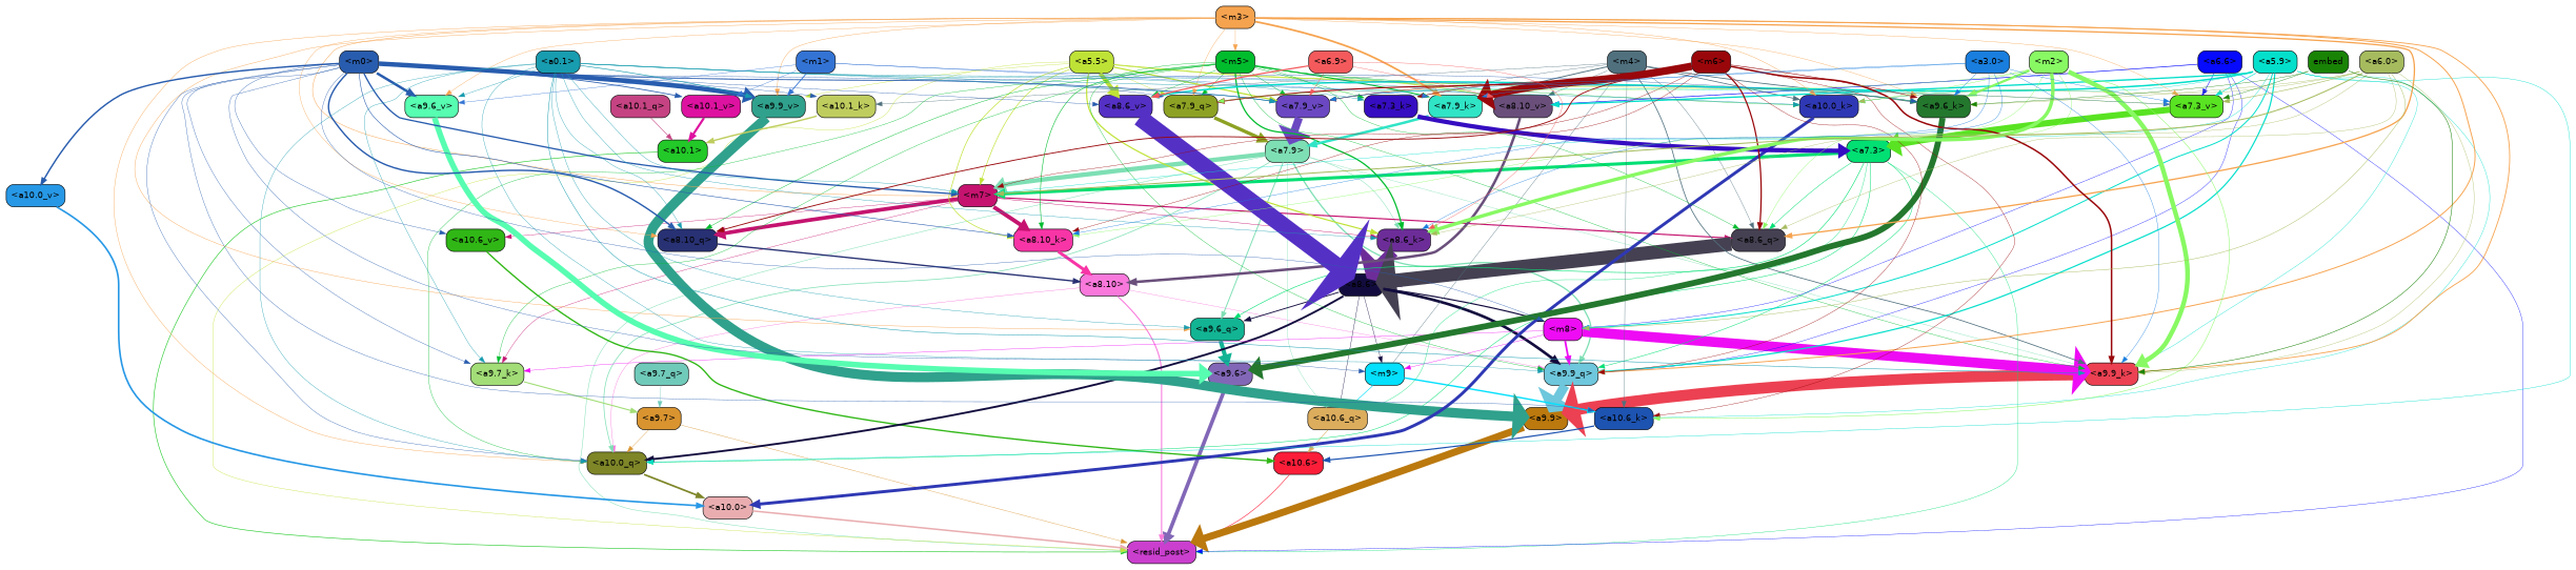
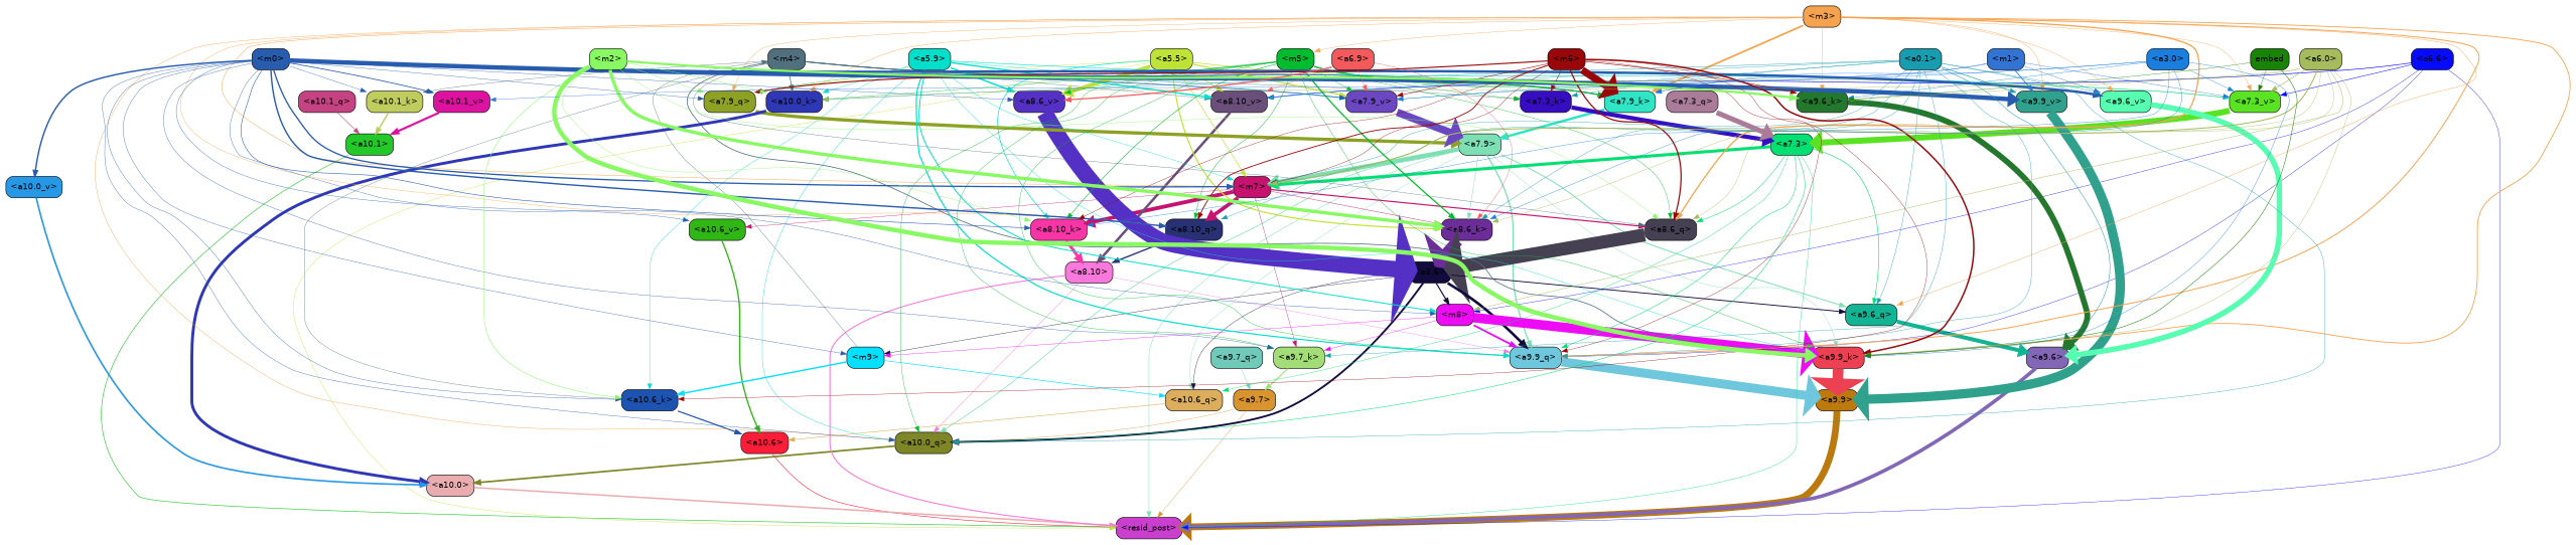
  strict digraph {
    splines=true
    node [color=black fontname=Helvetica shape=box style="filled, rounded"]
    edge [color="#285cae" penwidth=0.6]
    "<a10.6>" [fillcolor="#fc1e39"]
    "<resid_post>" [fillcolor="#ca3fce"]
    "<a10.1>" [fillcolor="#22c928"]
    "<a10.0>" [fillcolor="#e9adb0"]
    "<a9.9>" [fillcolor="#bb790e"]
    "<a9.7>" [fillcolor="#d99430"]
    "<a10.0_q>" [fillcolor="#7e8628"]
    "<a9.6>" [fillcolor="#8267b7"]
    "<a8.10>" [fillcolor="#f878db"]
    "<a9.9_q>" [fillcolor="#6ec7dc"]
    "<a7.9>" [fillcolor="#7edfb4"]
    "<a10.6_q>" [fillcolor="#dcad5d"]
    "<m7>" [fillcolor="#c5136f"]
    "<a9.6_q>" [fillcolor="#12b494"]
    "<a9.9_k>" [fillcolor="#ec4152"]
    "<a8.6_k>" [fillcolor="#6d2d99"]
    "<a8.6_q>" [fillcolor="#454152"]
    "<a8.10_k>" [fillcolor="#f835a6"]
    "<a10.6_v>" [fillcolor="#30b716"]
    "<a9.7_k>" [fillcolor="#a2dd77"]
    "<a8.10_q>" [fillcolor="#283173"]
    "<a8.6>" [fillcolor="#120c3e"]
    "<m8>" [fillcolor="#ee0cf4"]
    "<m9>" [fillcolor="#04e0fd"]
    "<a7.3>" [fillcolor="#02df73"]
    "<a6.6>" [fillcolor="#060afd"]
    "<a8.10_v>" [fillcolor="#6a4f7b"]
    "<a7.3_v>" [fillcolor="#59e322"]
    "<a10.6_k>" [fillcolor="#1d53b1"]
    "<m4>" [fillcolor="#50707e"]
    "<a5.5>" [fillcolor="#bfe236"]
    "<a9.9_v>" [fillcolor="#30a18c"]
    "<a8.6_v>" [fillcolor="#5530c5"]
    "<a7.9_q>" [fillcolor="#8da224"]
    "<a7.9_v>" [fillcolor="#6b48c2"]
    "<a10.1_q>" [fillcolor="#c54382"]
    "<a10.1_k>" [fillcolor="#bfcd5e"]
    "<a10.0_k>" [fillcolor="#2f38b4"]
    "<a10.1_v>" [fillcolor="#de12a0"]
    "<a10.0_v>" [fillcolor="#2798e6"]
    "<m5>" [fillcolor="#01bc2d"]
    "<a9.6_k>" [fillcolor="#24782e"]
    "<a7.9_k>" [fillcolor="#30e4c6"]
    "<a7.3_k>" [fillcolor="#360dc1"]
    "<a5.9>" [fillcolor="#04dfcb"]
    "<m3>" [fillcolor="#f6a34f"]
    "<a9.6_v>" [fillcolor="#57fdb1"]
    "<m0>" [fillcolor="#285cae"]
    "<a0.1>" [fillcolor="#189caf"]
    "<m6>" [fillcolor="#99070b"]
    "<m2>" [fillcolor="#88f963"]
    "<a6.0>" [fillcolor="#a5bb5d"]
    "<m1>" [fillcolor="#3373d4"]
    "<a9.7_q>" [fillcolor="#70caba"]
    "<a3.0>" [fillcolor="#197ede"]
    embed [fillcolor="#198306"]
    "<a6.9>" [fillcolor="#f45a5c"]
+   "<a7.3_q>" [fillcolor="#ab7c9a"]
    "<a10.6>" -> "<resid_post>" [color="#fc1e39" penwidth=0.9498605728149414]
    "<a10.1>" -> "<resid_post>" [color="#22c928" penwidth=1.0084514617919922]
    "<a10.0>" -> "<resid_post>" [color="#e9adb0" penwidth=2.5814952850341797]
    "<a9.9>" -> "<resid_post>" [color="#bb790e" penwidth=11.610888481140137]
    "<a9.7>" -> "<resid_post>" [color="#d99430"]
    "<a9.7>" -> "<a10.0_q>" [color="#d99430"]
    "<a10.0_q>" -> "<a10.0>" [color="#7e8628" penwidth=2.905670166015625]
    "<a9.6>" -> "<resid_post>" [color="#8267b7" penwidth=6.121421813964844]
    "<a8.10>" -> "<resid_post>" [color="#f878db" penwidth=1.7841739654541016]
    "<a8.10>" -> "<a10.0_q>" [color="#f878db" penwidth=0.6612663269042969]
    "<a8.10>" -> "<a9.9_q>" [color="#f878db"]
    "<a9.9_q>" -> "<a9.9>" [color="#6ec7dc" penwidth=15.310546875]
    "<a7.9>" -> "<resid_post>" [color="#7edfb4" penwidth=0.8109169006347656]
    "<a7.9>" -> "<a10.0_q>" [color="#7edfb4" penwidth=1.19378662109375]
    "<a7.9>" -> "<a9.9_q>" [color="#7edfb4" penwidth=2.1764984130859375]
    "<a7.9>" -> "<a10.6_q>" [color="#7edfb4"]
    "<a7.9>" -> "<m7>" [color="#7edfb4" penwidth=7.3899383544921875]
    "<a7.9>" -> "<a9.6_q>" [color="#7edfb4" penwidth=1.6184196472167969]
    "<a7.9>" -> "<a9.9_k>" [color="#7edfb4"]
    "<a7.9>" -> "<a8.6_k>" [color="#7edfb4" penwidth=0.7570610046386719]
    "<a10.6_q>" -> "<a10.6>" [color="#dcad5d" penwidth=0.9244728088378906]
    "<m7>" -> "<a8.6_k>" [color="#c5136f" penwidth=0.6821136474609375]
    "<m7>" -> "<a8.6_q>" [color="#c5136f" penwidth=1.9677276611328125]
    "<m7>" -> "<a8.10_k>" [color="#c5136f" penwidth=6.505390167236328]
    "<m7>" -> "<a10.6_v>" [color="#c5136f"]
    "<m7>" -> "<a9.7_k>" [color="#c5136f"]
    "<m7>" -> "<a8.10_q>" [color="#c5136f" penwidth=6.2237091064453125]
    "<a9.6_q>" -> "<a9.6>" [color="#12b494" penwidth=6.823722839355469]
    "<a9.9_k>" -> "<a9.9>" [color="#ec4152" penwidth=17.953022003173828]
    "<a8.6_k>" -> "<a8.6>" [color="#6d2d99" penwidth=19.114789962768555]
    "<a8.6_q>" -> "<a8.6>" [color="#454152" penwidth=22.21251106262207]
    "<a8.10_k>" -> "<a8.10>" [color="#f835a6" penwidth=5.009056091308594]
    "<a10.6_v>" -> "<a10.6>" [color="#30b716" penwidth=2.290935516357422]
    "<a9.7_k>" -> "<a9.7>" [color="#a2dd77" penwidth=1.85101318359375]
    "<a8.10_q>" -> "<a8.10>" [color="#283173" penwidth=2.2933731079101562]
    "<a8.6>" -> "<a10.0_q>" [color="#120c3e" penwidth=3.1841888427734375]
    "<a8.6>" -> "<a9.9_q>" [color="#120c3e" penwidth=4.482503890991211]
    "<a8.6>" -> "<a10.6_q>" [color="#120c3e"]
    "<a8.6>" -> "<a9.6_q>" [color="#120c3e" penwidth=1.515838623046875]
    "<a8.6>" -> "<m8>" [color="#120c3e" penwidth=1.972564697265625]
    "<a8.6>" -> "<m9>" [color="#120c3e"]
    "<m8>" -> "<a9.9_q>" [color="#ee0cf4" penwidth=3.073810577392578]
    "<m8>" -> "<a9.9_k>" [color="#ee0cf4" penwidth=16.255420684814453]
    "<m8>" -> "<a9.7_k>" [color="#ee0cf4"]
    "<m8>" -> "<m9>" [color="#ee0cf4"]
    "<m9>" -> "<a10.6_q>" [color="#04e0fd" penwidth=1.0384025573730469]
    "<m9>" -> "<a10.6_k>" [color="#04e0fd" penwidth=2.371124267578125]
    "<m9>" -> "<m4>" [color="#50707e"]
    "<a7.3>" -> "<resid_post>" [color="#02df73"]
    "<a7.3>" -> "<a10.0_q>" [color="#02df73" penwidth=0.8208656311035156]
    "<a7.3>" -> "<a9.9_q>" [color="#02df73" penwidth=0.8119163513183594]
    "<a7.3>" -> "<a10.6_q>" [color="#02df73"]
    "<a7.3>" -> "<m7>" [color="#02df73" penwidth=5.189311981201172]
    "<a7.3>" -> "<a9.6_q>" [color="#02df73" penwidth=0.9649925231933594]
    "<a7.3>" -> "<a8.6_q>" [color="#02df73" penwidth=0.7801322937011719]
    "<a6.6>" -> "<resid_post>" [color="#060afd"]
    "<a6.6>" -> "<a9.9_q>" [color="#060afd"]
    "<a6.6>" -> "<m8>" [color="#060afd"]
    "<a6.6>" -> "<a8.10_v>" [color="#060afd" penwidth=1.0661506652832031]
    "<a6.6>" -> "<a7.3_v>" [color="#060afd" penwidth=0.8506813049316406]
    "<a8.10_v>" -> "<a8.10>" [color="#6a4f7b" penwidth=4.248416900634766]
    "<a7.3_v>" -> "<a7.3>" [color="#59e322" penwidth=10.205863952636719]
    "<a10.6_k>" -> "<a10.6>" [color="#1d53b1" penwidth=2.0319366455078125]
    "<m4>" -> "<a9.9_k>" [color="#50707e" penwidth=1.3186264038085938]
    "<m4>" -> "<a8.6_q>" [color="#50707e"]
    "<m4>" -> "<a8.10_v>" [color="#50707e"]
    "<m4>" -> "<a10.6_k>" [color="#50707e"]
    "<m4>" -> "<a10.1_k>" [color="#50707e"]
    "<m4>" -> "<a10.0_k>" [color="#50707e" penwidth=1.230804443359375]
    "<m4>" -> "<a9.6_k>" [color="#50707e" penwidth=1.3722038269042969]
    "<m4>" -> "<a7.9_k>" [color="#50707e" penwidth=1.5913276672363281]
    "<m4>" -> "<a7.3_k>" [color="#50707e"]
    "<a5.5>" -> "<resid_post>" [color="#bfe236"]
    "<a5.5>" -> "<m7>" [color="#bfe236" penwidth=1.0865592956542969]
    "<a5.5>" -> "<a8.6_k>" [color="#bfe236" penwidth=2.00030517578125]
-   "<a5.5>" -> "<a8.10_k>" [color="#bfe236" penwidth=1.1390800476074219]
+   "<a5.5>" -> "<a8.10_k>" [color="#04dfcb" penwidth=1.1390800476074219]
    "<a5.5>" -> "<a8.10_v>" [color="#bfe236" penwidth=1.4206085205078125]
    "<a5.5>" -> "<a7.3_v>" [color="#bfe236" penwidth=0.8107681274414062]
    "<a5.5>" -> "<a9.9_v>" [color="#bfe236"]
    "<a5.5>" -> "<a8.6_v>" [color="#bfe236" penwidth=6.534294128417969]
    "<a5.5>" -> "<a7.9_q>" [color="#bfe236"]
    "<a5.5>" -> "<a7.9_v>" [color="#bfe236" penwidth=2.0819549560546875]
    "<a9.9_v>" -> "<a9.9>" [color="#30a18c" penwidth=15.728643417358398]
    "<a8.6_v>" -> "<a8.6>" [color="#5530c5" penwidth=27.461654663085938]
    "<a7.9_q>" -> "<a7.9>" [color="#8da224" penwidth=5.6087493896484375]
    "<a7.9_v>" -> "<a7.9>" [color="#6b48c2" penwidth=12.677261352539062]
    "<a10.1_q>" -> "<a10.1>" [color="#c54382" penwidth=0.9268798828125]
    "<a10.1_k>" -> "<a10.1>" [color="#bfcd5e" penwidth=2.4037628173828125]
    "<a10.0_k>" -> "<a10.0>" [color="#2f38b4" penwidth=4.9319305419921875]
    "<a10.1_v>" -> "<a10.1>" [color="#de12a0" penwidth=3.6398468017578125]
    "<a10.0_v>" -> "<a10.0>" [color="#2798e6" penwidth=2.7666168212890625]
    "<m5>" -> "<a10.0_q>" [color="#01bc2d"]
    "<m5>" -> "<a9.9_q>" [color="#01bc2d"]
    "<m5>" -> "<a9.9_k>" [color="#01bc2d"]
    "<m5>" -> "<a8.6_k>" [color="#01bc2d" penwidth=2.1219520568847656]
    "<m5>" -> "<a8.6_q>" [color="#01bc2d"]
    "<m5>" -> "<a8.10_k>" [color="#01bc2d" penwidth=0.9238471984863281]
    "<m5>" -> "<a9.7_k>" [color="#01bc2d"]
    "<m5>" -> "<a8.10_q>" [color="#01bc2d" penwidth=0.7198371887207031]
    "<m5>" -> "<a8.6_v>" [color="#01bc2d"]
    "<m5>" -> "<a7.9_q>" [color="#01bc2d"]
    "<m5>" -> "<a7.9_v>" [color="#01bc2d"]
    "<m5>" -> "<a10.0_k>" [color="#01bc2d"]
    "<m5>" -> "<a9.6_k>" [color="#01bc2d" penwidth=0.7197036743164062]
    "<m5>" -> "<a7.9_k>" [color="#01bc2d" penwidth=1.7779998779296875]
    "<m5>" -> "<a7.3_k>" [color="#01bc2d"]
    "<a9.6_k>" -> "<a9.6>" [color="#24782e" penwidth=9.787818908691406]
    "<a7.9_k>" -> "<a7.9>" [color="#30e4c6" penwidth=4.179893493652344]
    "<a7.3_k>" -> "<a7.3>" [color="#360dc1" penwidth=7.138481140136719]
    "<a5.9>" -> "<a10.0_q>" [color="#04dfcb" penwidth=0.6463394165039062]
    "<a5.9>" -> "<a9.9_q>" [color="#04dfcb" penwidth=2.019031524658203]
    "<a5.9>" -> "<m7>" [color="#04dfcb"]
    "<a5.9>" -> "<a9.9_k>" [color="#04dfcb"]
    "<a5.9>" -> "<m8>" [color="#04dfcb" penwidth=1.6550712585449219]
    "<a5.9>" -> "<a8.10_v>" [color="#04dfcb" penwidth=2.2765426635742188]
    "<a5.9>" -> "<a7.3_v>" [color="#04dfcb" penwidth=0.9861984252929688]
    "<a5.9>" -> "<a10.6_k>" [color="#04dfcb"]
    "<a5.9>" -> "<a8.6_v>" [color="#04dfcb" penwidth=2.4934005737304688]
    "<a5.9>" -> "<a7.9_v>" [color="#04dfcb"]
    "<a5.9>" -> "<a10.0_k>" [color="#04dfcb"]
    "<m3>" -> "<a10.0_q>" [color="#f6a34f" penwidth=0.6597442626953125]
    "<m3>" -> "<a9.9_q>" [color="#f6a34f" penwidth=1.6276321411132812]
    "<m3>" -> "<m7>" [color="#f6a34f" penwidth=0.7659339904785156]
    "<m3>" -> "<a9.6_q>" [color="#f6a34f" penwidth=0.6724472045898438]
    "<m3>" -> "<a9.9_k>" [color="#f6a34f" penwidth=1.4574642181396484]
    "<m3>" -> "<a8.6_q>" [color="#f6a34f" penwidth=2.1676406860351562]
    "<m3>" -> "<a8.10_q>" [color="#f6a34f"]
    "<m3>" -> "<a7.3_v>" [color="#f6a34f"]
    "<m3>" -> "<a9.9_v>" [color="#f6a34f" penwidth=0.6589469909667969]
    "<m3>" -> "<a7.9_q>" [color="#f6a34f"]
    "<m3>" -> "<a10.0_k>" [color="#f6a34f" penwidth=0.6506614685058594]
    "<m3>" -> "<m5>" [color="#f6a34f"]
    "<m3>" -> "<a9.6_k>" [color="#f6a34f"]
    "<m3>" -> "<a7.9_k>" [color="#f6a34f" penwidth=2.978912353515625]
    "<m3>" -> "<a9.6_v>" [color="#f6a34f"]
    "<a9.6_v>" -> "<a9.6>" [color="#57fdb1" penwidth=9.212547302246094]
    "<m0>" -> "<a10.0_q>"
    "<m0>" -> "<m7>" [penwidth=2.224945068359375]
    "<m0>" -> "<a8.10_k>" [penwidth=0.9220962524414062]
    "<m0>" -> "<a10.6_v>"
    "<m0>" -> "<a9.7_k>"
    "<m0>" -> "<a8.10_q>" [penwidth=2.3761940002441406]
    "<m0>" -> "<m8>"
    "<m0>" -> "<m9>"
    "<m0>" -> "<a10.6_k>"
    "<m0>" -> "<a9.9_v>" [penwidth=7.537467956542969]
    "<m0>" -> "<a8.6_v>"
    "<m0>" -> "<a7.9_q>"
    "<m0>" -> "<a7.9_v>" [penwidth=1.2114486694335938]
    "<m0>" -> "<a10.1_k>"
    "<m0>" -> "<a10.1_v>" [penwidth=1.3360328674316406]
    "<m0>" -> "<a10.0_v>" [penwidth=2.4083595275878906]
    "<m0>" -> "<a9.6_k>"
    "<m0>" -> "<a9.6_v>" [penwidth=4.1688385009765625]
    "<a0.1>" -> "<a10.0_q>" [color="#189caf"]
    "<a0.1>" -> "<a9.9_q>" [color="#189caf"]
    "<a0.1>" -> "<m7>" [color="#189caf"]
    "<a0.1>" -> "<a9.6_q>" [color="#189caf"]
    "<a0.1>" -> "<a9.9_k>" [color="#189caf" penwidth=0.81341552734375]
    "<a0.1>" -> "<a8.6_k>" [color="#189caf"]
    "<a0.1>" -> "<a9.7_k>" [color="#189caf"]
    "<a0.1>" -> "<a8.10_q>" [color="#189caf"]
    "<a0.1>" -> "<a8.10_v>" [color="#189caf"]
    "<a0.1>" -> "<a9.9_v>" [color="#189caf" penwidth=1.062591552734375]
    "<a0.1>" -> "<a7.9_v>" [color="#189caf"]
    "<a0.1>" -> "<a10.0_k>" [color="#189caf" penwidth=0.6768684387207031]
    "<a0.1>" -> "<a7.3_k>" [color="#189caf"]
    "<a0.1>" -> "<a9.6_v>" [color="#189caf"]
    "<m6>" -> "<a9.9_q>" [color="#99070b"]
    "<m6>" -> "<m7>" [color="#99070b"]
    "<m6>" -> "<a9.9_k>" [color="#99070b" penwidth=2.533975601196289]
    "<m6>" -> "<a8.6_q>" [color="#99070b" penwidth=2.0796165466308594]
    "<m6>" -> "<a8.10_k>" [color="#99070b"]
    "<m6>" -> "<a8.10_q>" [color="#99070b" penwidth=1.4854621887207031]
    "<m6>" -> "<a10.6_k>" [color="#99070b"]
    "<m6>" -> "<a7.9_q>" [color="#99070b" penwidth=1.9016571044921875]
    "<m6>" -> "<a7.9_v>" [color="#99070b" penwidth=0.8897933959960938]
    "<m6>" -> "<a9.6_k>" [color="#99070b" penwidth=0.9471282958984375]
    "<m6>" -> "<a7.9_k>" [color="#99070b" penwidth=12.277053833007812]
    "<m6>" -> "<a7.3_k>" [color="#99070b" penwidth=0.8951148986816406]
    "<m2>" -> "<a9.9_k>" [color="#88f963" penwidth=7.476325988769531]
    "<m2>" -> "<a8.6_k>" [color="#88f963" penwidth=5.699577331542969]
    "<m2>" -> "<a8.6_q>" [color="#88f963"]
    "<m2>" -> "<a8.10_k>" [color="#88f963"]
    "<m2>" -> "<a10.6_k>" [color="#88f963" penwidth=0.8380241394042969]
    "<m2>" -> "<a7.9_q>" [color="#88f963"]
    "<m2>" -> "<a10.0_k>" [color="#88f963" penwidth=0.6622200012207031]
    "<m2>" -> "<a9.6_k>" [color="#88f963" penwidth=3.761505126953125]
    "<a6.0>" -> "<m7>" [color="#a5bb5d" penwidth=1.694061279296875]
    "<a6.0>" -> "<a9.9_k>" [color="#a5bb5d"]
    "<a6.0>" -> "<a8.6_k>" [color="#a5bb5d"]
    "<a6.0>" -> "<a8.6_q>" [color="#a5bb5d"]
    "<a6.0>" -> "<m8>" [color="#a5bb5d" penwidth=0.7418403625488281]
    "<a6.0>" -> "<a7.3_v>" [color="#a5bb5d" penwidth=0.9905738830566406]
    "<a6.0>" -> "<a10.0_k>" [color="#a5bb5d"]
    "<a6.0>" -> "<a9.6_k>" [color="#a5bb5d"]
    "<m1>" -> "<a7.3_v>" [color="#3373d4"]
    "<m1>" -> "<a9.9_v>" [color="#3373d4" penwidth=1.4082679748535156]
    "<m1>" -> "<a10.1_v>" [color="#3373d4"]
    "<m1>" -> "<a7.9_k>" [color="#3373d4"]
    "<m1>" -> "<a9.6_v>" [color="#3373d4"]
    "<a9.7_q>" -> "<a9.7>" [color="#70caba"]
    "<a3.0>" -> "<a9.9_k>" [color="#197ede"]
    "<a3.0>" -> "<a8.6_k>" [color="#197ede"]
    "<a3.0>" -> "<a8.10_k>" [color="#197ede"]
    "<a3.0>" -> "<a7.3_v>" [color="#197ede"]
    "<a3.0>" -> "<a7.9_v>" [color="#197ede"]
    "<a3.0>" -> "<a9.6_k>" [color="#197ede"]
    "<a3.0>" -> "<a7.9_k>" [color="#197ede"]
    embed -> "<a9.9_k>" [color="#198306" penwidth=0.8602714538574219]
    embed -> "<a7.3_v>" [color="#198306"]
    embed -> "<a9.6_k>" [color="#198306"]
    "<a6.9>" -> "<a8.6_k>" [color="#f45a5c"]
    "<a6.9>" -> "<a8.10_v>" [color="#f45a5c"]
    "<a6.9>" -> "<a8.6_v>" [color="#f45a5c" penwidth=2.0546798706054688]
    "<a6.9>" -> "<a7.9_v>" [color="#f45a5c"]
+   "<a7.3_q>" -> "<a7.3>" [color="#ab7c9a" penwidth=8.568470001220703]
  }
